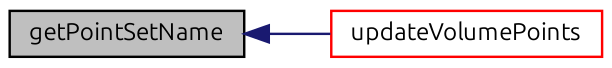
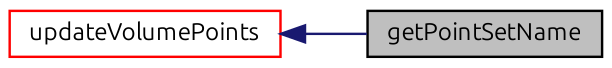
  digraph {
    rankdir=LR
    fontname=Ubuntu
    node [fontname=Ubuntu fontsize=10 shape=record]
    n1 [color=black fillcolor=grey75 fontcolor=black height=0.2 label=getPointSetName style=filled width=0.4]
    n2 [color=red height=0.2 label=updateVolumePoints width=0.4]
-   n1 -> n2 [color=midnightblue dir=back fontname=Ubuntu fontsize=10 labelfontname=Helvetica labelfontsize=10 style=solid]
+   n2 -> n1 [color=midnightblue dir=back fontname=Ubuntu fontsize=10 labelfontname=Helvetica labelfontsize=10 style=solid]
  }
